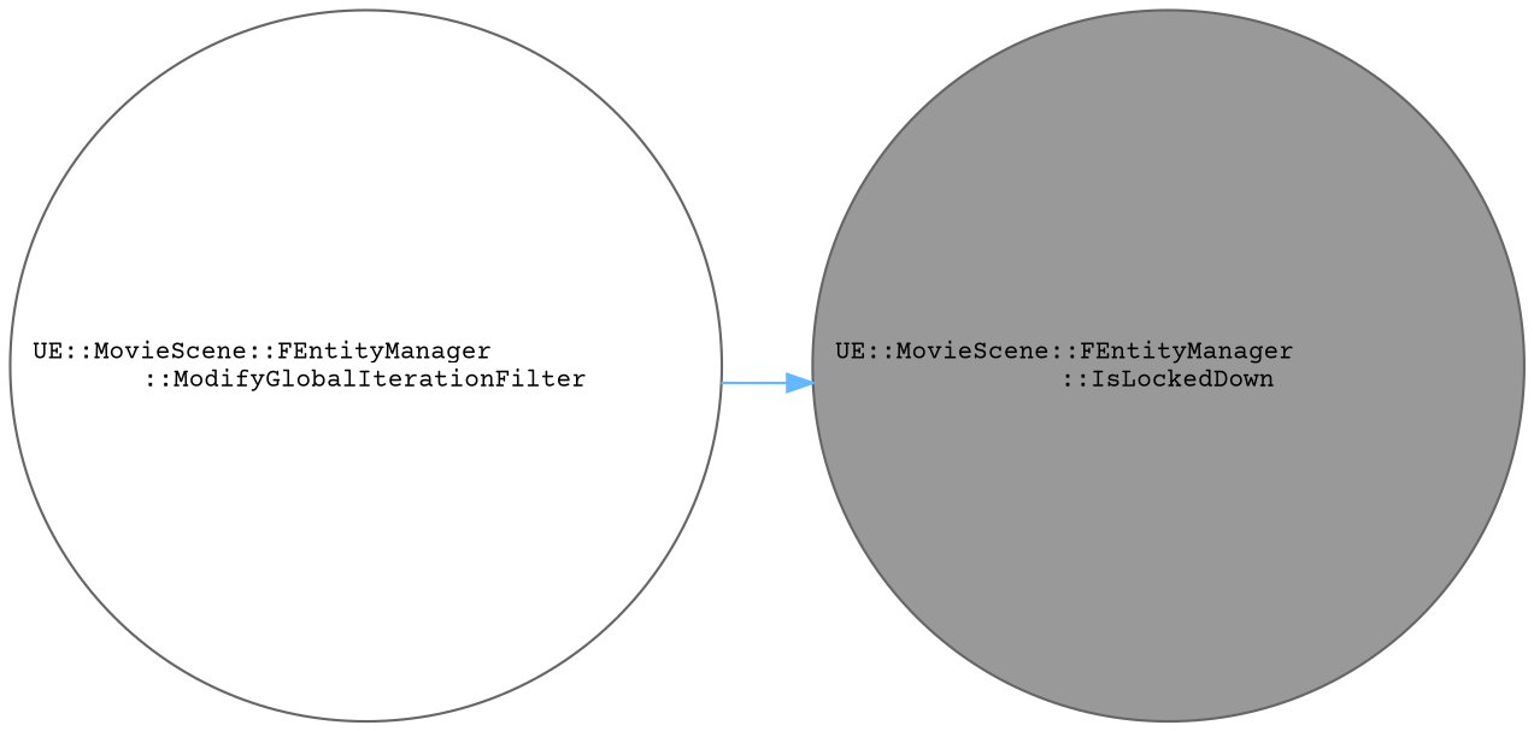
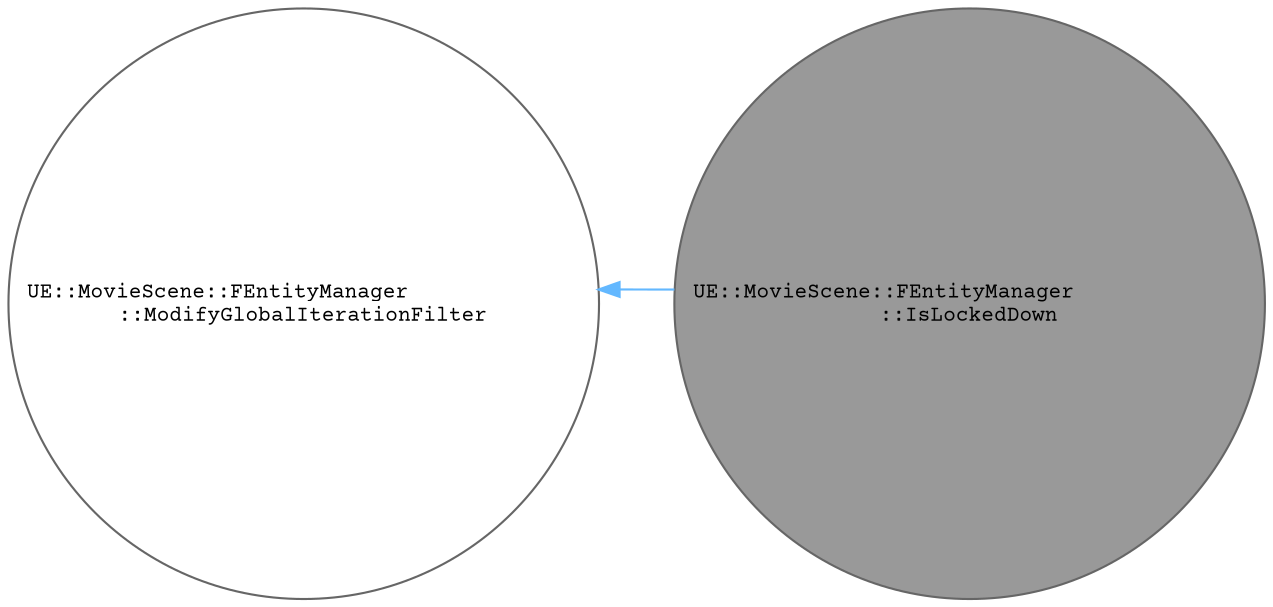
  digraph {
    rankdir=RL
    fontname="Courier Prime"
    node [fontname="Courier Prime" fontsize=10 shape=circle style=filled]
    n1 [color=gray40 fillcolor=grey60 fontcolor=black height=0.2 label="UE::MovieScene::FEntityManager\l::IsLockedDown" width=0.4]
    n2 [color=grey40 fillcolor=white height=0.2 label="UE::MovieScene::FEntityManager\l::ModifyGlobalIterationFilter" width=0.4]
-   n1 -> n2 [color=steelblue1 dir=back fontname="Courier Prime" fontsize=10 labelfontname=Helvetica labelfontsize=10 style=solid]
+   n2 -> n1 [color=steelblue1 dir=back fontname="Courier Prime" fontsize=10 labelfontname=Helvetica labelfontsize=10 style=solid]
  }
